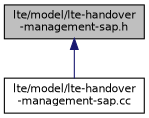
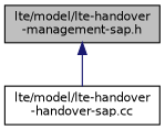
  digraph {
    node [color=black fontname=Helvetica fontsize=10 shape=record style=filled]
    n1 [fillcolor=grey75 fontcolor=black height=0.2 label="lte/model/lte-handover\l-management-sap.h" width=0.4]
-   n2 [fillcolor=white height=0.2 label="lte/model/lte-handover\l-management-sap.cc" width=0.4]
+   n2 [fillcolor=white height=0.2 label="lte/model/lte-handover\l-handover-sap.cc" width=0.4]
    n1 -> n2 [color=midnightblue dir=back fontname=Helvetica fontsize=10 labelfontname=Helvetica labelfontsize=10 style=solid]
  }
